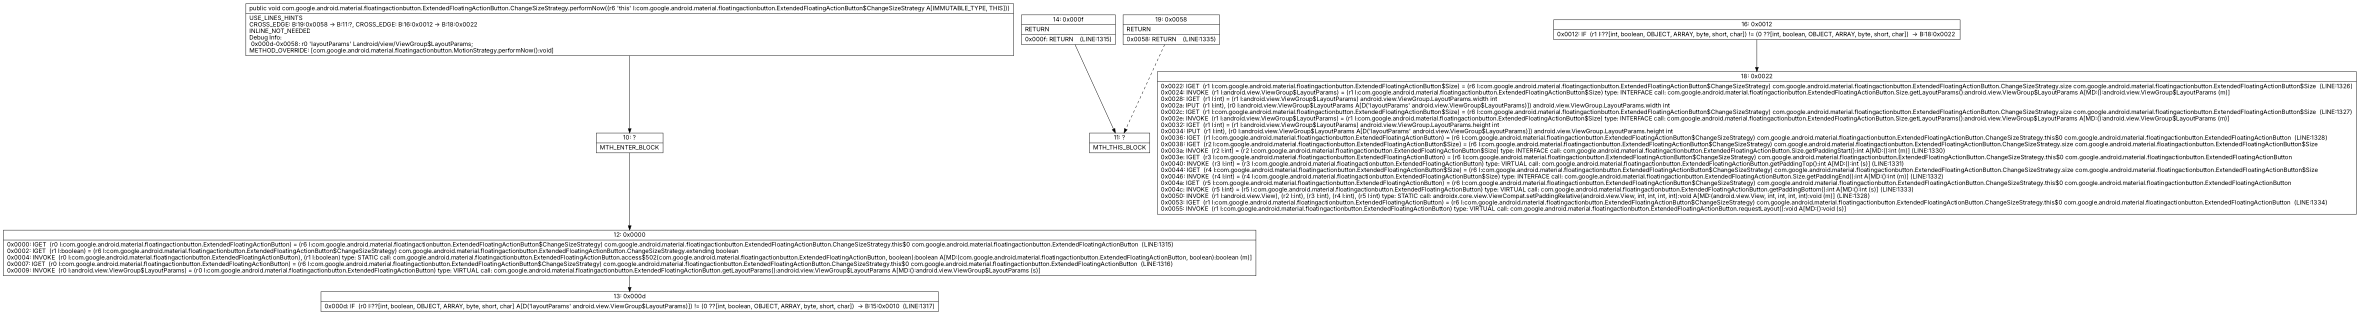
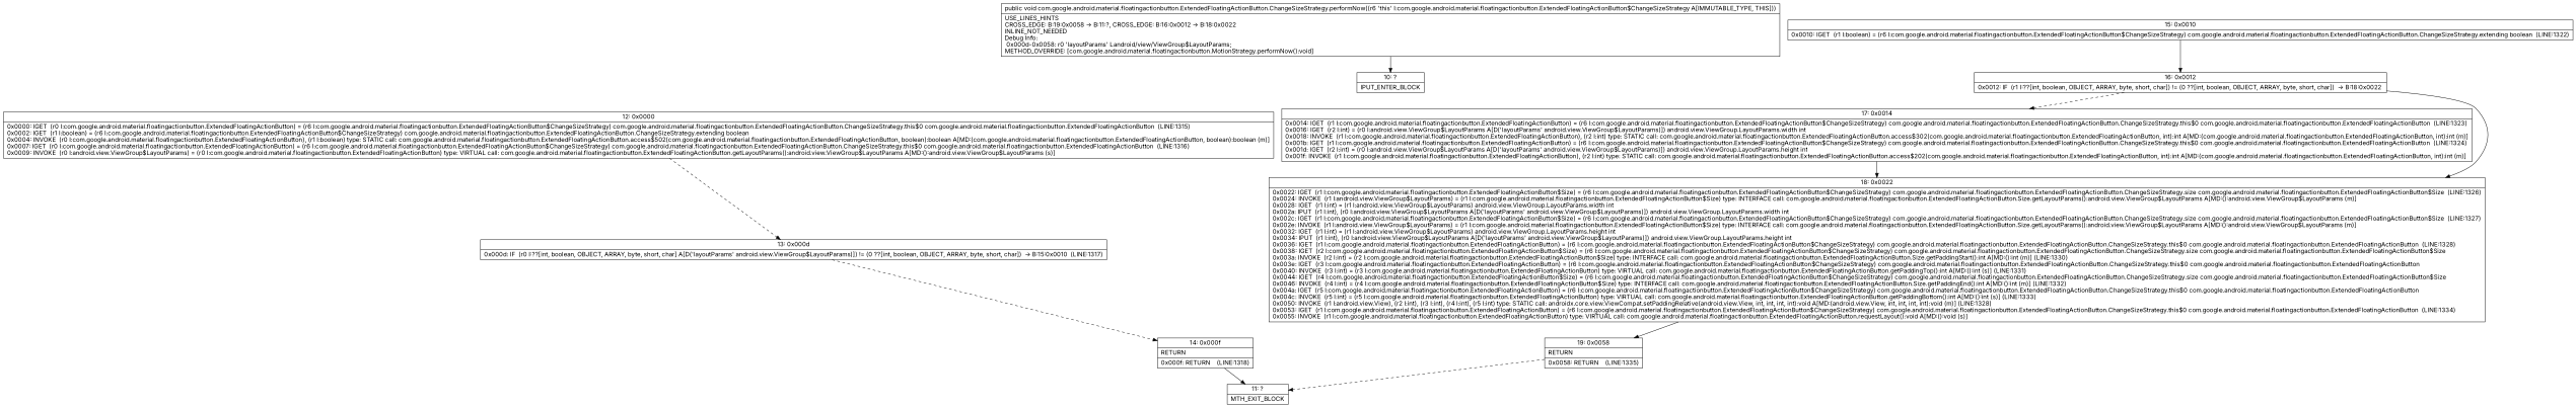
  digraph {
    fontname=Inter
    node [fontname=Inter shape=record]
    edge [fontname=Inter]
-   n1 [label="{10\:\ ?|MTH_ENTER_BLOCK\l}"]
+   n1 [label="{10\:\ ?|IPUT_ENTER_BLOCK\l}"]
    n2 [label="{12\:\ 0x0000|0x0000: IGET  (r0 I:com.google.android.material.floatingactionbutton.ExtendedFloatingActionButton) = (r6 I:com.google.android.material.floatingactionbutton.ExtendedFloatingActionButton$ChangeSizeStrategy) com.google.android.material.floatingactionbutton.ExtendedFloatingActionButton.ChangeSizeStrategy.this$0 com.google.android.material.floatingactionbutton.ExtendedFloatingActionButton  (LINE:1315)\l0x0002: IGET  (r1 I:boolean) = (r6 I:com.google.android.material.floatingactionbutton.ExtendedFloatingActionButton$ChangeSizeStrategy) com.google.android.material.floatingactionbutton.ExtendedFloatingActionButton.ChangeSizeStrategy.extending boolean \l0x0004: INVOKE  (r0 I:com.google.android.material.floatingactionbutton.ExtendedFloatingActionButton), (r1 I:boolean) type: STATIC call: com.google.android.material.floatingactionbutton.ExtendedFloatingActionButton.access$502(com.google.android.material.floatingactionbutton.ExtendedFloatingActionButton, boolean):boolean A[MD:(com.google.android.material.floatingactionbutton.ExtendedFloatingActionButton, boolean):boolean (m)]\l0x0007: IGET  (r0 I:com.google.android.material.floatingactionbutton.ExtendedFloatingActionButton) = (r6 I:com.google.android.material.floatingactionbutton.ExtendedFloatingActionButton$ChangeSizeStrategy) com.google.android.material.floatingactionbutton.ExtendedFloatingActionButton.ChangeSizeStrategy.this$0 com.google.android.material.floatingactionbutton.ExtendedFloatingActionButton  (LINE:1316)\l0x0009: INVOKE  (r0 I:android.view.ViewGroup$LayoutParams) = (r0 I:com.google.android.material.floatingactionbutton.ExtendedFloatingActionButton) type: VIRTUAL call: com.google.android.material.floatingactionbutton.ExtendedFloatingActionButton.getLayoutParams():android.view.ViewGroup$LayoutParams A[MD:():android.view.ViewGroup$LayoutParams (s)]\l}"]
    n3 [label="{13\:\ 0x000d|0x000d: IF  (r0 I:??[int, boolean, OBJECT, ARRAY, byte, short, char] A[D('layoutParams' android.view.ViewGroup$LayoutParams)]) != (0 ??[int, boolean, OBJECT, ARRAY, byte, short, char])  \-\> B:15:0x0010  (LINE:1317)\l}"]
-   n4 [label="{14\:\ 0x000f|RETURN\l|0x000f: RETURN    (LINE:1315)\l}"]
-   n5 [label="{11\:\ ?|MTH_THIS_BLOCK\l}"]
+   n4 [label="{14\:\ 0x000f|RETURN\l|0x000f: RETURN    (LINE:1318)\l}"]
+   n5 [label="{11\:\ ?|MTH_EXIT_BLOCK\l}"]
+   n6 [label="{15\:\ 0x0010|0x0010: IGET  (r1 I:boolean) = (r6 I:com.google.android.material.floatingactionbutton.ExtendedFloatingActionButton$ChangeSizeStrategy) com.google.android.material.floatingactionbutton.ExtendedFloatingActionButton.ChangeSizeStrategy.extending boolean  (LINE:1322)\l}"]
    n7 [label="{16\:\ 0x0012|0x0012: IF  (r1 I:??[int, boolean, OBJECT, ARRAY, byte, short, char]) != (0 ??[int, boolean, OBJECT, ARRAY, byte, short, char])  \-\> B:18:0x0022 \l}"]
+   n8 [label="{17\:\ 0x0014|0x0014: IGET  (r1 I:com.google.android.material.floatingactionbutton.ExtendedFloatingActionButton) = (r6 I:com.google.android.material.floatingactionbutton.ExtendedFloatingActionButton$ChangeSizeStrategy) com.google.android.material.floatingactionbutton.ExtendedFloatingActionButton.ChangeSizeStrategy.this$0 com.google.android.material.floatingactionbutton.ExtendedFloatingActionButton  (LINE:1323)\l0x0016: IGET  (r2 I:int) = (r0 I:android.view.ViewGroup$LayoutParams A[D('layoutParams' android.view.ViewGroup$LayoutParams)]) android.view.ViewGroup.LayoutParams.width int \l0x0018: INVOKE  (r1 I:com.google.android.material.floatingactionbutton.ExtendedFloatingActionButton), (r2 I:int) type: STATIC call: com.google.android.material.floatingactionbutton.ExtendedFloatingActionButton.access$302(com.google.android.material.floatingactionbutton.ExtendedFloatingActionButton, int):int A[MD:(com.google.android.material.floatingactionbutton.ExtendedFloatingActionButton, int):int (m)]\l0x001b: IGET  (r1 I:com.google.android.material.floatingactionbutton.ExtendedFloatingActionButton) = (r6 I:com.google.android.material.floatingactionbutton.ExtendedFloatingActionButton$ChangeSizeStrategy) com.google.android.material.floatingactionbutton.ExtendedFloatingActionButton.ChangeSizeStrategy.this$0 com.google.android.material.floatingactionbutton.ExtendedFloatingActionButton  (LINE:1324)\l0x001d: IGET  (r2 I:int) = (r0 I:android.view.ViewGroup$LayoutParams A[D('layoutParams' android.view.ViewGroup$LayoutParams)]) android.view.ViewGroup.LayoutParams.height int \l0x001f: INVOKE  (r1 I:com.google.android.material.floatingactionbutton.ExtendedFloatingActionButton), (r2 I:int) type: STATIC call: com.google.android.material.floatingactionbutton.ExtendedFloatingActionButton.access$202(com.google.android.material.floatingactionbutton.ExtendedFloatingActionButton, int):int A[MD:(com.google.android.material.floatingactionbutton.ExtendedFloatingActionButton, int):int (m)]\l}"]
    n9 [label="{18\:\ 0x0022|0x0022: IGET  (r1 I:com.google.android.material.floatingactionbutton.ExtendedFloatingActionButton$Size) = (r6 I:com.google.android.material.floatingactionbutton.ExtendedFloatingActionButton$ChangeSizeStrategy) com.google.android.material.floatingactionbutton.ExtendedFloatingActionButton.ChangeSizeStrategy.size com.google.android.material.floatingactionbutton.ExtendedFloatingActionButton$Size  (LINE:1326)\l0x0024: INVOKE  (r1 I:android.view.ViewGroup$LayoutParams) = (r1 I:com.google.android.material.floatingactionbutton.ExtendedFloatingActionButton$Size) type: INTERFACE call: com.google.android.material.floatingactionbutton.ExtendedFloatingActionButton.Size.getLayoutParams():android.view.ViewGroup$LayoutParams A[MD:():android.view.ViewGroup$LayoutParams (m)]\l0x0028: IGET  (r1 I:int) = (r1 I:android.view.ViewGroup$LayoutParams) android.view.ViewGroup.LayoutParams.width int \l0x002a: IPUT  (r1 I:int), (r0 I:android.view.ViewGroup$LayoutParams A[D('layoutParams' android.view.ViewGroup$LayoutParams)]) android.view.ViewGroup.LayoutParams.width int \l0x002c: IGET  (r1 I:com.google.android.material.floatingactionbutton.ExtendedFloatingActionButton$Size) = (r6 I:com.google.android.material.floatingactionbutton.ExtendedFloatingActionButton$ChangeSizeStrategy) com.google.android.material.floatingactionbutton.ExtendedFloatingActionButton.ChangeSizeStrategy.size com.google.android.material.floatingactionbutton.ExtendedFloatingActionButton$Size  (LINE:1327)\l0x002e: INVOKE  (r1 I:android.view.ViewGroup$LayoutParams) = (r1 I:com.google.android.material.floatingactionbutton.ExtendedFloatingActionButton$Size) type: INTERFACE call: com.google.android.material.floatingactionbutton.ExtendedFloatingActionButton.Size.getLayoutParams():android.view.ViewGroup$LayoutParams A[MD:():android.view.ViewGroup$LayoutParams (m)]\l0x0032: IGET  (r1 I:int) = (r1 I:android.view.ViewGroup$LayoutParams) android.view.ViewGroup.LayoutParams.height int \l0x0034: IPUT  (r1 I:int), (r0 I:android.view.ViewGroup$LayoutParams A[D('layoutParams' android.view.ViewGroup$LayoutParams)]) android.view.ViewGroup.LayoutParams.height int \l0x0036: IGET  (r1 I:com.google.android.material.floatingactionbutton.ExtendedFloatingActionButton) = (r6 I:com.google.android.material.floatingactionbutton.ExtendedFloatingActionButton$ChangeSizeStrategy) com.google.android.material.floatingactionbutton.ExtendedFloatingActionButton.ChangeSizeStrategy.this$0 com.google.android.material.floatingactionbutton.ExtendedFloatingActionButton  (LINE:1328)\l0x0038: IGET  (r2 I:com.google.android.material.floatingactionbutton.ExtendedFloatingActionButton$Size) = (r6 I:com.google.android.material.floatingactionbutton.ExtendedFloatingActionButton$ChangeSizeStrategy) com.google.android.material.floatingactionbutton.ExtendedFloatingActionButton.ChangeSizeStrategy.size com.google.android.material.floatingactionbutton.ExtendedFloatingActionButton$Size \l0x003a: INVOKE  (r2 I:int) = (r2 I:com.google.android.material.floatingactionbutton.ExtendedFloatingActionButton$Size) type: INTERFACE call: com.google.android.material.floatingactionbutton.ExtendedFloatingActionButton.Size.getPaddingStart():int A[MD:():int (m)] (LINE:1330)\l0x003e: IGET  (r3 I:com.google.android.material.floatingactionbutton.ExtendedFloatingActionButton) = (r6 I:com.google.android.material.floatingactionbutton.ExtendedFloatingActionButton$ChangeSizeStrategy) com.google.android.material.floatingactionbutton.ExtendedFloatingActionButton.ChangeSizeStrategy.this$0 com.google.android.material.floatingactionbutton.ExtendedFloatingActionButton \l0x0040: INVOKE  (r3 I:int) = (r3 I:com.google.android.material.floatingactionbutton.ExtendedFloatingActionButton) type: VIRTUAL call: com.google.android.material.floatingactionbutton.ExtendedFloatingActionButton.getPaddingTop():int A[MD:():int (s)] (LINE:1331)\l0x0044: IGET  (r4 I:com.google.android.material.floatingactionbutton.ExtendedFloatingActionButton$Size) = (r6 I:com.google.android.material.floatingactionbutton.ExtendedFloatingActionButton$ChangeSizeStrategy) com.google.android.material.floatingactionbutton.ExtendedFloatingActionButton.ChangeSizeStrategy.size com.google.android.material.floatingactionbutton.ExtendedFloatingActionButton$Size \l0x0046: INVOKE  (r4 I:int) = (r4 I:com.google.android.material.floatingactionbutton.ExtendedFloatingActionButton$Size) type: INTERFACE call: com.google.android.material.floatingactionbutton.ExtendedFloatingActionButton.Size.getPaddingEnd():int A[MD:():int (m)] (LINE:1332)\l0x004a: IGET  (r5 I:com.google.android.material.floatingactionbutton.ExtendedFloatingActionButton) = (r6 I:com.google.android.material.floatingactionbutton.ExtendedFloatingActionButton$ChangeSizeStrategy) com.google.android.material.floatingactionbutton.ExtendedFloatingActionButton.ChangeSizeStrategy.this$0 com.google.android.material.floatingactionbutton.ExtendedFloatingActionButton \l0x004c: INVOKE  (r5 I:int) = (r5 I:com.google.android.material.floatingactionbutton.ExtendedFloatingActionButton) type: VIRTUAL call: com.google.android.material.floatingactionbutton.ExtendedFloatingActionButton.getPaddingBottom():int A[MD:():int (s)] (LINE:1333)\l0x0050: INVOKE  (r1 I:android.view.View), (r2 I:int), (r3 I:int), (r4 I:int), (r5 I:int) type: STATIC call: androidx.core.view.ViewCompat.setPaddingRelative(android.view.View, int, int, int, int):void A[MD:(android.view.View, int, int, int, int):void (m)] (LINE:1328)\l0x0053: IGET  (r1 I:com.google.android.material.floatingactionbutton.ExtendedFloatingActionButton) = (r6 I:com.google.android.material.floatingactionbutton.ExtendedFloatingActionButton$ChangeSizeStrategy) com.google.android.material.floatingactionbutton.ExtendedFloatingActionButton.ChangeSizeStrategy.this$0 com.google.android.material.floatingactionbutton.ExtendedFloatingActionButton  (LINE:1334)\l0x0055: INVOKE  (r1 I:com.google.android.material.floatingactionbutton.ExtendedFloatingActionButton) type: VIRTUAL call: com.google.android.material.floatingactionbutton.ExtendedFloatingActionButton.requestLayout():void A[MD:():void (s)]\l}"]
    n10 [label="{19\:\ 0x0058|RETURN\l|0x0058: RETURN    (LINE:1335)\l}"]
    n11 [label="{public void com.google.android.material.floatingactionbutton.ExtendedFloatingActionButton.ChangeSizeStrategy.performNow((r6 'this' I:com.google.android.material.floatingactionbutton.ExtendedFloatingActionButton$ChangeSizeStrategy A[IMMUTABLE_TYPE, THIS]))  | USE_LINES_HINTS\lCROSS_EDGE: B:19:0x0058 \-\> B:11:?, CROSS_EDGE: B:16:0x0012 \-\> B:18:0x0022\lINLINE_NOT_NEEDED\lDebug Info:\l  0x000d\-0x0058: r0 'layoutParams' Landroid\/view\/ViewGroup$LayoutParams;\lMETHOD_OVERRIDE: [com.google.android.material.floatingactionbutton.MotionStrategy.performNow():void]\l}"]
-   n1 -> n2
-   n2 -> n3
+   n2 -> n3 [style=dashed]
+   n3 -> n4 [style=dashed]
    n4 -> n5
+   n6 -> n7
+   n7 -> n8 [style=dashed]
    n7 -> n9
+   n8 -> n9
+   n9 -> n10
    n10 -> n5 [style=dashed]
    n11 -> n1
  }
